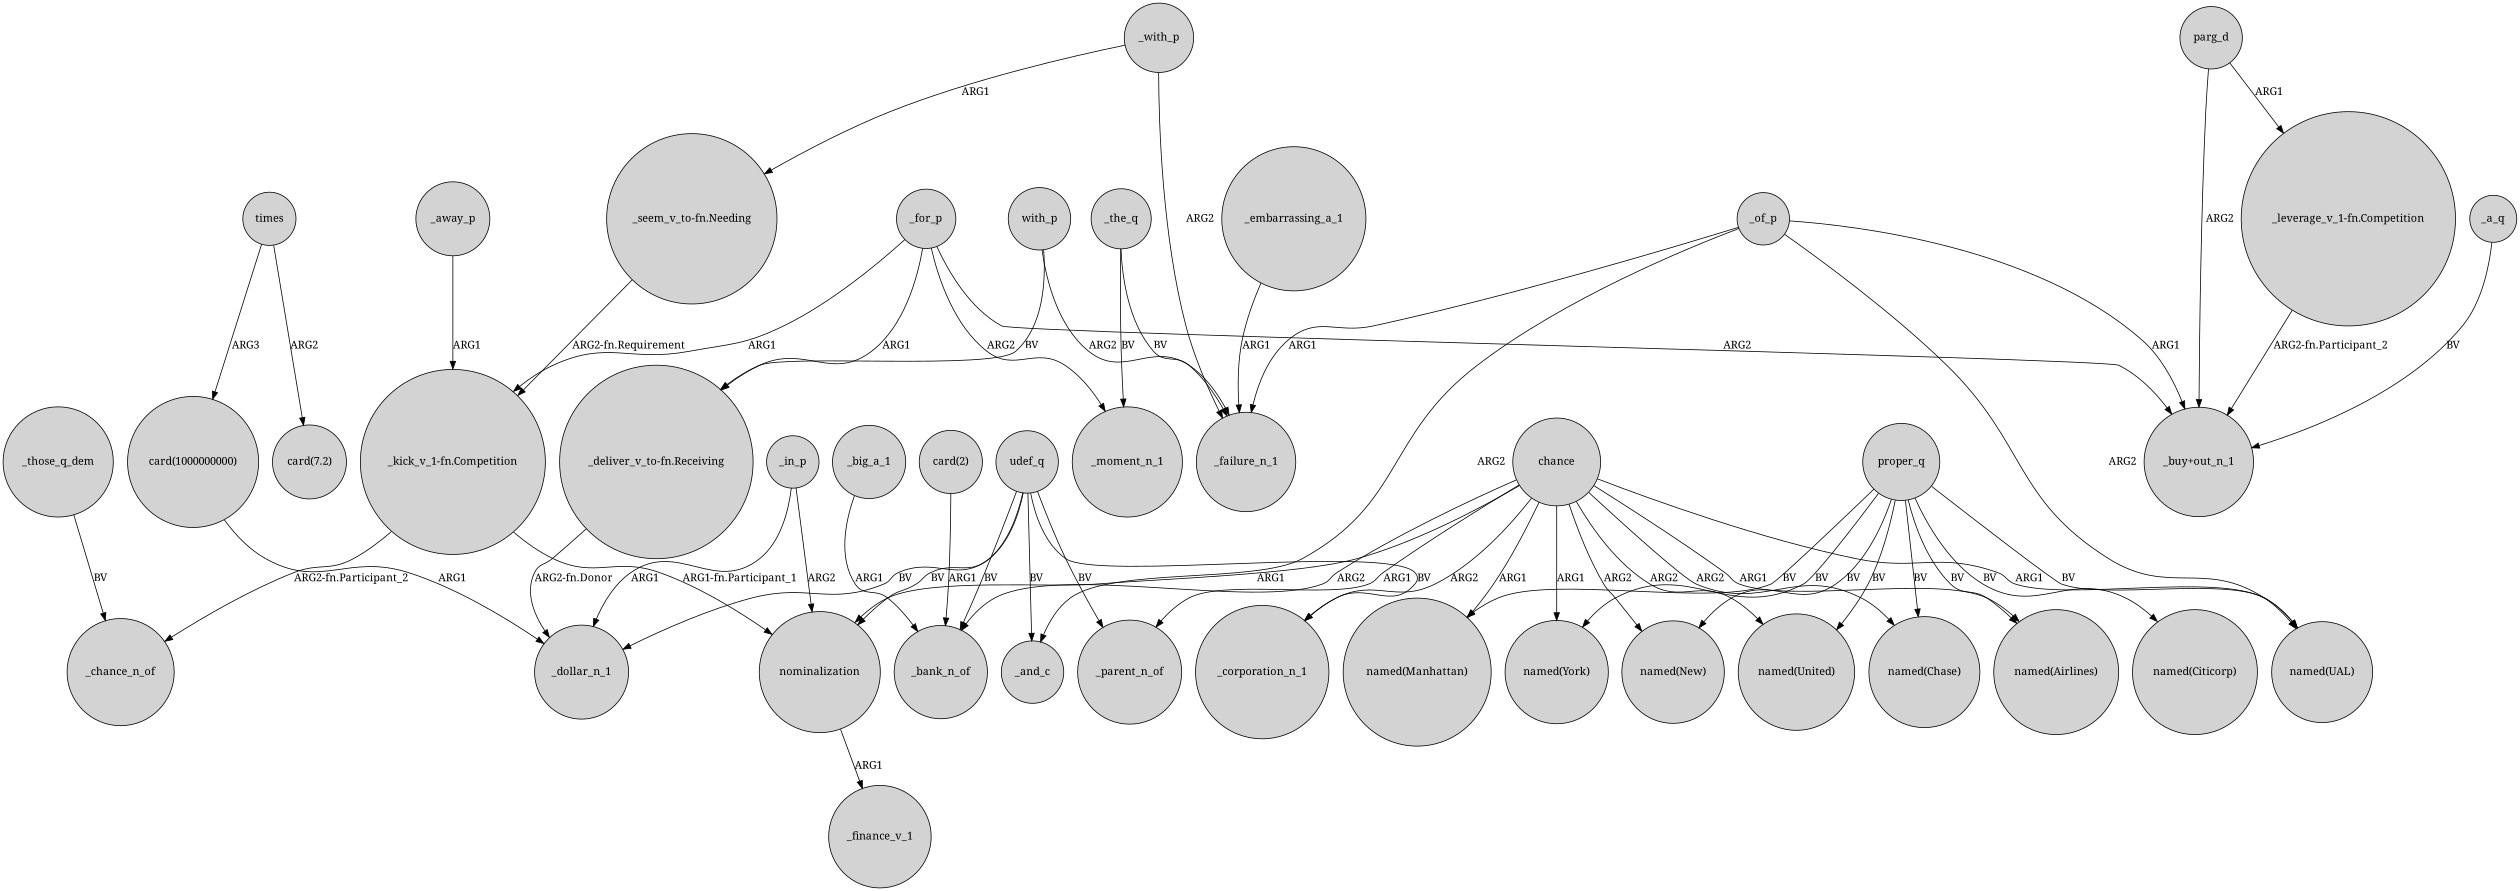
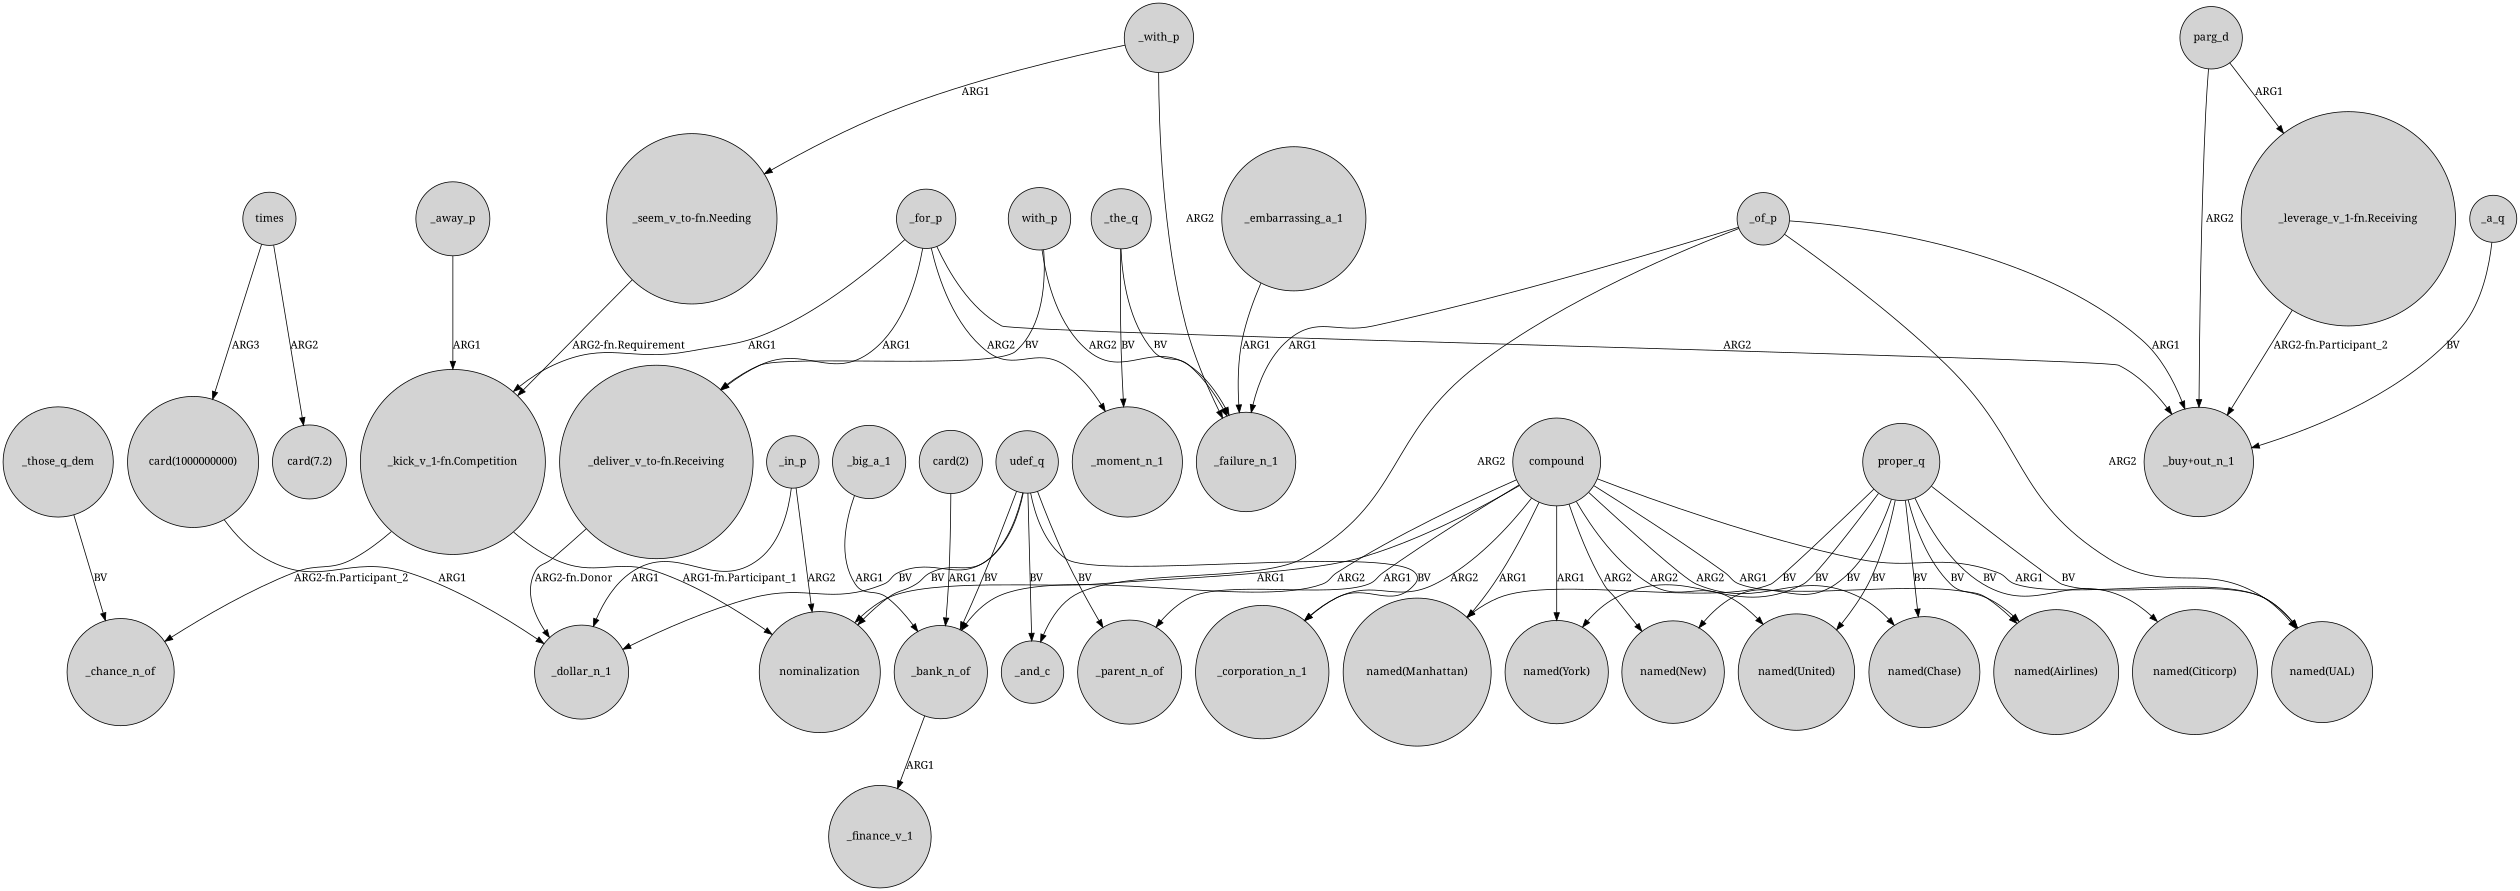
  digraph {
    fontname="Noto Serif"
    node [fontname="Noto Serif" shape=circle style=filled]
    edge [fontname="Noto Serif"]
    "card(1000000000)"
    _dollar_n_1
    "_seem_v_to-fn.Needing"
    "_kick_v_1-fn.Competition"
    _chance_n_of
    nominalization
    _big_a_1
    _bank_n_of
-   compound [label=chance]
+   compound
    "named(Airlines)"
    "named(UAL)"
    "named(United)"
    "named(New)"
    "named(Manhattan)"
    "named(York)"
    _parent_n_of
    "named(Chase)"
    _corporation_n_1
    _finance_v_1
    _the_q
    _failure_n_1
    _moment_n_1
    _of_p
    _and_c
    "_buy+out_n_1"
    _with_p
    _for_p
    "_deliver_v_to-fn.Receiving"
    with_p
    proper_q
    "named(Citicorp)"
    udef_q
    parg_d
-   "_leverage_v_1-fn.Competition"
+   "_leverage_v_1-fn.Competition" [label="_leverage_v_1-fn.Receiving"]
    times
    "card(7.2)"
    _those_q_dem
    _a_q
    _in_p
    _embarrassing_a_1
    "card(2)"
    _away_p
    "card(1000000000)" -> _dollar_n_1 [label=ARG1]
    "_seem_v_to-fn.Needing" -> "_kick_v_1-fn.Competition" [label="ARG2-fn.Requirement"]
    "_kick_v_1-fn.Competition" -> _chance_n_of [label="ARG2-fn.Participant_2"]
    "_kick_v_1-fn.Competition" -> nominalization [label="ARG1-fn.Participant_1"]
-   nominalization -> _finance_v_1 [label=ARG1]
+   _bank_n_of -> _finance_v_1 [label=ARG1]
    _big_a_1 -> _bank_n_of [label=ARG1]
    compound -> nominalization [label=ARG1]
    compound -> _bank_n_of [label=ARG2]
    compound -> "named(Airlines)" [label=ARG1]
    compound -> "named(UAL)" [label=ARG1]
    compound -> "named(United)" [label=ARG2]
    compound -> "named(New)" [label=ARG2]
    compound -> "named(Manhattan)" [label=ARG1]
    compound -> "named(York)" [label=ARG1]
    compound -> _parent_n_of [label=ARG1]
    compound -> "named(Chase)" [label=ARG2]
    compound -> _corporation_n_1 [label=ARG2]
    _the_q -> _failure_n_1 [label=BV]
    _the_q -> _moment_n_1 [label=BV]
    _of_p -> "named(UAL)" [label=ARG2]
    _of_p -> _failure_n_1 [label=ARG1]
    _of_p -> _and_c [label=ARG2]
    _of_p -> "_buy+out_n_1" [label=ARG1]
    _with_p -> "_seem_v_to-fn.Needing" [label=ARG1]
    _with_p -> _failure_n_1 [label=ARG2]
    _for_p -> "_kick_v_1-fn.Competition" [label=ARG1]
    _for_p -> _moment_n_1 [label=ARG2]
    _for_p -> "_buy+out_n_1" [label=ARG2]
    _for_p -> "_deliver_v_to-fn.Receiving" [label=ARG1]
    "_deliver_v_to-fn.Receiving" -> _dollar_n_1 [label="ARG2-fn.Donor"]
    with_p -> _failure_n_1 [label=ARG2]
    with_p -> "_deliver_v_to-fn.Receiving" [label=BV]
    proper_q -> "named(Airlines)" [label=BV]
    proper_q -> "named(UAL)" [label=BV]
    proper_q -> "named(United)" [label=BV]
    proper_q -> "named(New)" [label=BV]
    proper_q -> "named(Manhattan)" [label=BV]
    proper_q -> "named(York)" [label=BV]
    proper_q -> "named(Chase)" [label=BV]
    proper_q -> "named(Citicorp)" [label=BV]
    udef_q -> _dollar_n_1 [label=BV]
    udef_q -> nominalization [label=BV]
    udef_q -> _bank_n_of [label=BV]
    udef_q -> _parent_n_of [label=BV]
    udef_q -> _corporation_n_1 [label=BV]
    udef_q -> _and_c [label=BV]
    parg_d -> "_buy+out_n_1" [label=ARG2]
    parg_d -> "_leverage_v_1-fn.Competition" [label=ARG1]
    "_leverage_v_1-fn.Competition" -> "_buy+out_n_1" [label="ARG2-fn.Participant_2"]
    times -> "card(1000000000)" [label=ARG3]
    times -> "card(7.2)" [label=ARG2]
    _those_q_dem -> _chance_n_of [label=BV]
    _a_q -> "_buy+out_n_1" [label=BV]
    _in_p -> _dollar_n_1 [label=ARG1]
    _in_p -> nominalization [label=ARG2]
    _embarrassing_a_1 -> _failure_n_1 [label=ARG1]
    "card(2)" -> _bank_n_of [label=ARG1]
    _away_p -> "_kick_v_1-fn.Competition" [label=ARG1]
  }
